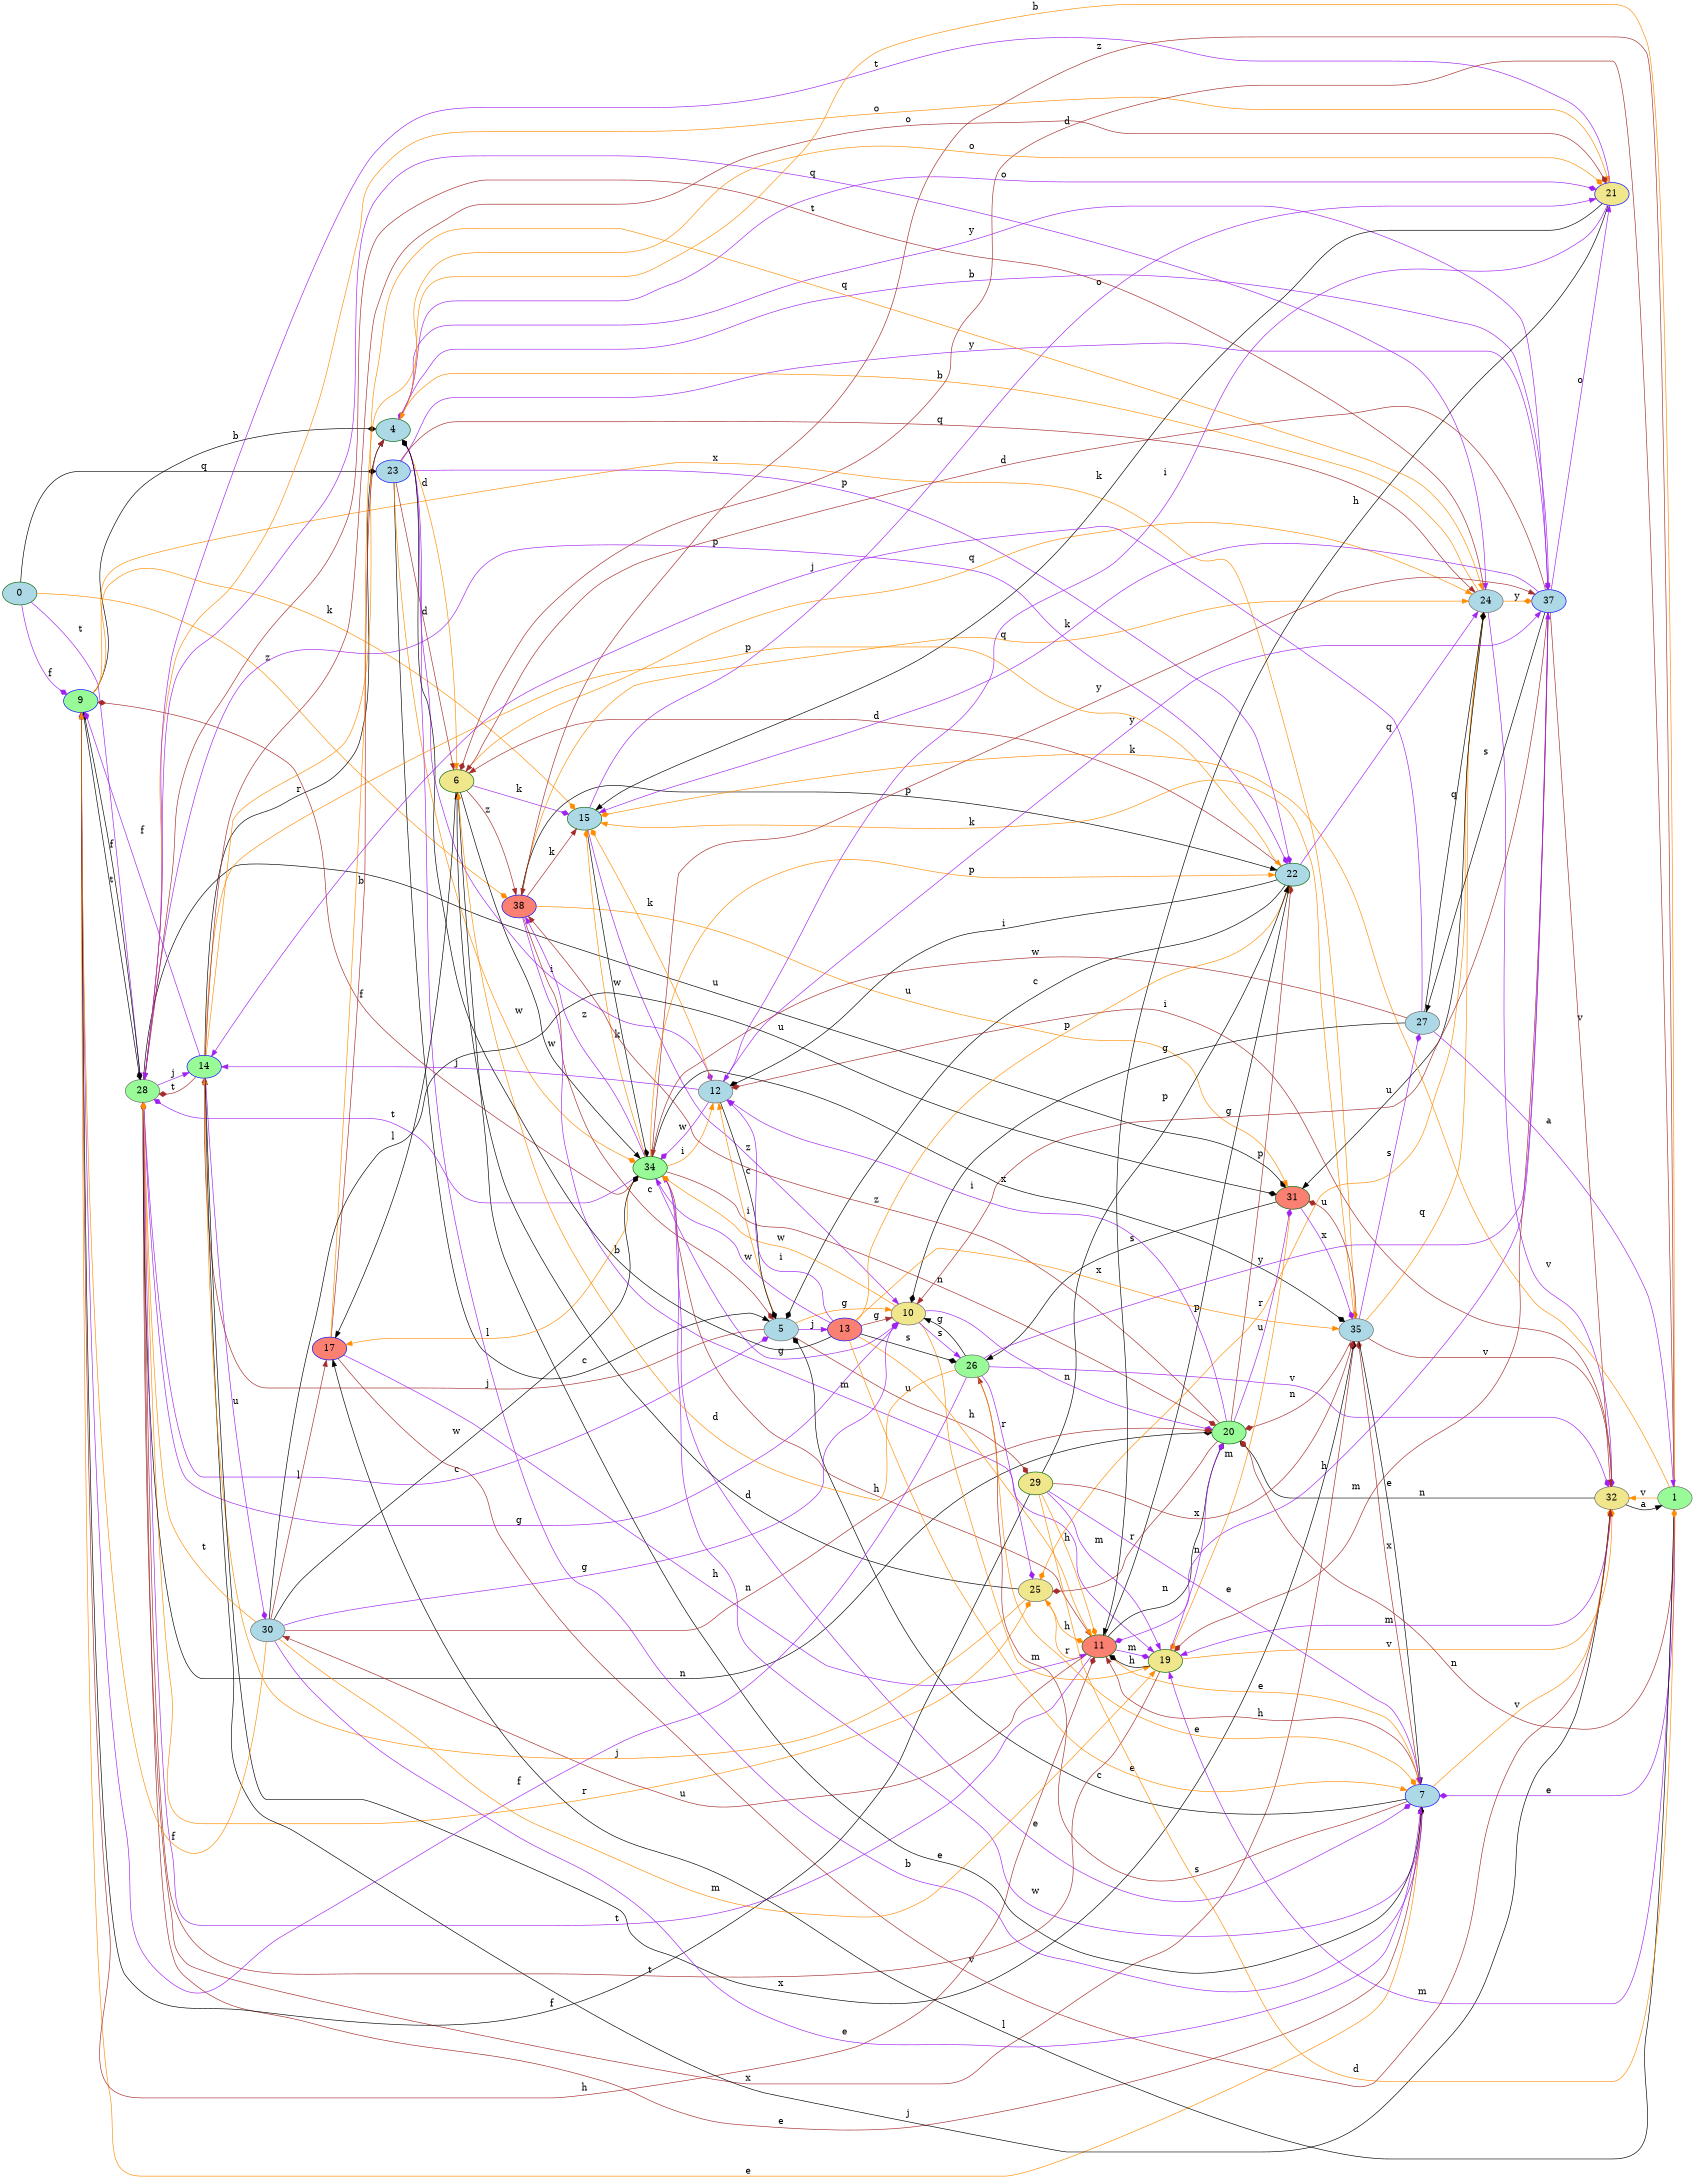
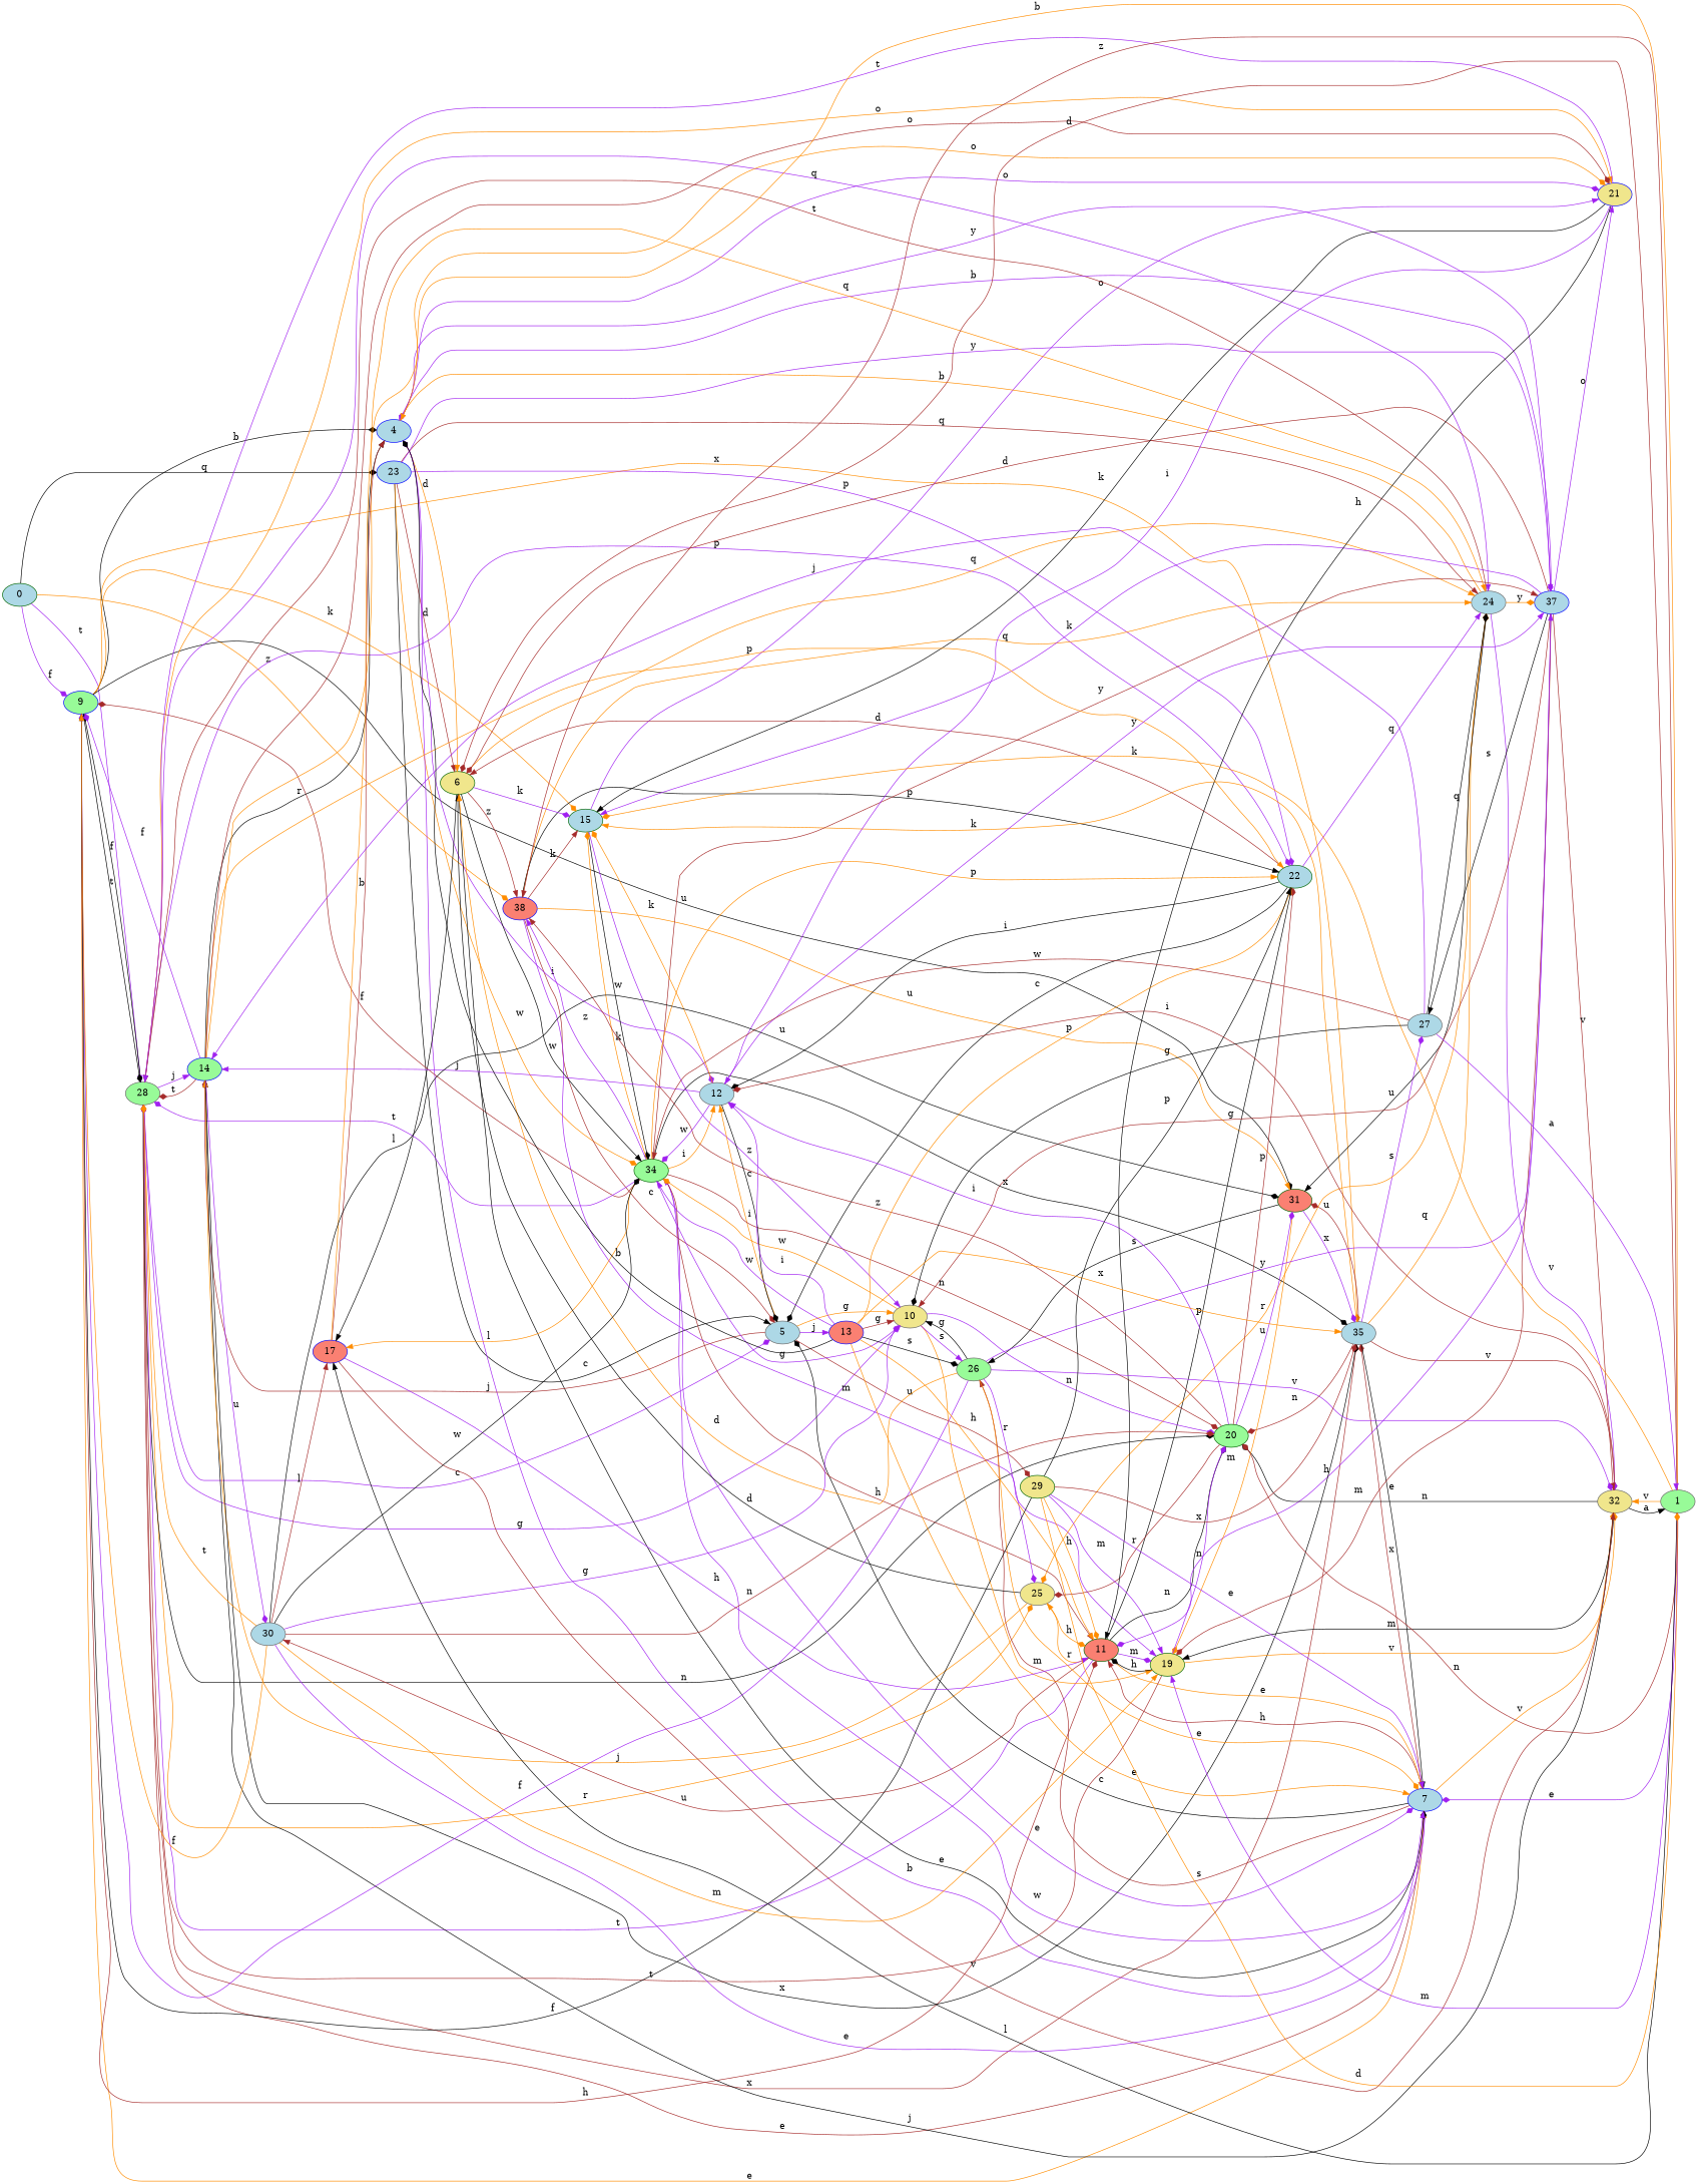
  strict digraph {
    rankdir=LR
    node [color=gray40 fillcolor=lightblue style=filled]
    edge [arrowhead=normal color=purple]
    0 [color=darkgreen]
    9 [color=blue fillcolor=palegreen]
    23 [color=blue]
    28 [fillcolor=palegreen]
    38 [color=blue fillcolor=salmon]
-   4 [color=darkgreen]
+   4 [color=blue]
    7 [color=blue]
    15 [color=darkgreen]
    11 [color=darkgreen fillcolor=salmon]
    35
    24
    6 [color=darkgreen fillcolor=khaki]
    37 [color=blue]
    5
    34 [color=darkgreen fillcolor=palegreen]
    22 [color=darkgreen]
    32 [fillcolor=khaki]
    25 [fillcolor=khaki]
    31 [color=darkgreen fillcolor=salmon]
    20 [color=darkgreen fillcolor=palegreen]
    21 [color=blue fillcolor=khaki]
    10 [fillcolor=khaki]
    14 [color=blue fillcolor=palegreen]
    19 [color=darkgreen fillcolor=khaki]
    1 [fillcolor=palegreen]
    17 [color=blue fillcolor=salmon]
    12
    26 [fillcolor=palegreen]
    27
    13 [color=blue fillcolor=salmon]
    29 [color=darkgreen fillcolor=khaki]
    30
    0 -> 9 [arrowhead=diamond label=f]
    0 -> 23 [arrowhead=diamond color=black label=q]
    0 -> 28 [label=t]
    0 -> 38 [arrowhead=diamond color=darkorange label=z]
    9 -> 28 [arrowhead=diamond color=black label=t]
    9 -> 4 [arrowhead=diamond color=black label=b]
    9 -> 7 [color=darkorange label=e]
    9 -> 15 [arrowhead=diamond color=darkorange label=k]
    9 -> 11 [arrowhead=diamond color=brown label=h]
    9 -> 35 [arrowhead=diamond color=darkorange label=x]
    23 -> 24 [color=brown label=q]
    23 -> 6 [color=brown label=d]
    23 -> 37 [label=y]
    23 -> 5 [color=black label=c]
    23 -> 34 [arrowhead=diamond color=darkorange label=w]
    23 -> 22 [arrowhead=diamond label=p]
    28 -> 9 [arrowhead=diamond color=black label=f]
    28 -> 7 [arrowhead=diamond color=brown label=e]
    28 -> 35 [arrowhead=diamond color=brown label=x]
    28 -> 24 [label=q]
    28 -> 5 [arrowhead=diamond label=c]
    28 -> 22 [arrowhead=diamond label=p]
    28 -> 25 [arrowhead=diamond color=darkorange label=r]
-   28 -> 31 [arrowhead=diamond color=black label=u]
+   9 -> 31 [arrowhead=diamond color=black label=u]
    28 -> 20 [arrowhead=diamond color=black label=n]
    28 -> 21 [color=darkorange label=o]
    28 -> 10 [label=g]
    28 -> 14 [label=j]
    38 -> 15 [color=brown label=k]
    38 -> 24 [color=darkorange label=q]
    38 -> 5 [arrowhead=diamond color=brown label=c]
    38 -> 22 [color=black label=p]
    38 -> 31 [color=darkorange label=u]
    38 -> 19 [label=m]
    4 -> 6 [color=darkorange label=d]
    4 -> 37 [arrowhead=diamond label=y]
    4 -> 21 [arrowhead=diamond label=o]
    4 -> 12 [arrowhead=diamond label=i]
    7 -> 4 [arrowhead=diamond label=b]
    7 -> 11 [color=brown label=h]
    7 -> 35 [arrowhead=diamond color=brown label=x]
    7 -> 5 [arrowhead=diamond color=black label=c]
    7 -> 34 [label=w]
    7 -> 32 [arrowhead=diamond color=darkorange label=v]
    7 -> 26 [color=brown label=s]
    15 -> 34 [arrowhead=diamond color=black label=w]
    15 -> 21 [label=o]
    15 -> 10 [label=z]
    11 -> 28 [label=t]
    11 -> 7 [color=darkorange label=e]
    11 -> 22 [arrowhead=diamond color=black label=p]
    11 -> 25 [color=darkorange label=r]
    11 -> 20 [arrowhead=diamond color=black label=n]
    11 -> 19 [arrowhead=diamond label=m]
    11 -> 30 [color=brown label=u]
    35 -> 7 [color=black label=e]
    35 -> 15 [color=darkorange label=k]
    35 -> 24 [arrowhead=diamond color=darkorange label=q]
    35 -> 32 [arrowhead=diamond color=brown label=v]
    35 -> 31 [arrowhead=diamond color=brown label=u]
    35 -> 20 [arrowhead=diamond color=brown label=n]
    35 -> 27 [arrowhead=diamond label=s]
    24 -> 28 [color=brown label=t]
    24 -> 4 [color=darkorange label=b]
    24 -> 37 [arrowhead=diamond color=darkorange label=y]
    24 -> 32 [arrowhead=diamond label=v]
    24 -> 25 [arrowhead=diamond color=darkorange label=r]
    24 -> 31 [color=black label=u]
    6 -> 38 [color=brown label=z]
    6 -> 7 [arrowhead=diamond color=black label=e]
    6 -> 15 [arrowhead=diamond label=k]
    6 -> 24 [color=darkorange label=q]
    6 -> 34 [color=black label=w]
    6 -> 17 [color=black label=l]
    37 -> 4 [arrowhead=diamond label=b]
    37 -> 15 [label=k]
    37 -> 11 [arrowhead=diamond label=h]
-   37 -> 6 [color=brown label=d]
+   37 -> 6 [arrowhead=diamond color=brown label=d]
    37 -> 32 [color=brown label=v]
    37 -> 21 [label=o]
    37 -> 10 [color=brown label=g]
    37 -> 19 [arrowhead=diamond color=brown label=m]
    37 -> 27 [color=black label=s]
    5 -> 10 [color=darkorange label=g]
    5 -> 14 [arrowhead=diamond color=brown label=j]
    5 -> 12 [color=darkorange label=i]
    5 -> 13 [label=j]
    5 -> 29 [arrowhead=diamond color=brown label=u]
    34 -> 9 [arrowhead=diamond color=brown label=f]
    34 -> 28 [arrowhead=diamond label=t]
    34 -> 38 [label=z]
    34 -> 7 [arrowhead=diamond label=e]
    34 -> 15 [arrowhead=diamond color=darkorange label=k]
    34 -> 11 [color=brown label=h]
    34 -> 35 [arrowhead=diamond color=black label=x]
    34 -> 37 [color=brown label=y]
    34 -> 22 [color=darkorange label=p]
    34 -> 20 [arrowhead=diamond color=brown label=n]
    34 -> 10 [label=g]
    34 -> 17 [color=darkorange label=l]
    34 -> 12 [color=darkorange label=i]
    22 -> 24 [label=q]
    22 -> 6 [color=brown label=d]
    22 -> 5 [arrowhead=diamond color=black label=c]
    22 -> 12 [arrowhead=diamond color=black label=i]
    32 -> 20 [arrowhead=diamond color=black label=n]
    32 -> 14 [color=black label=j]
-   32 -> 19 [label=m]
+   32 -> 19 [color=black label=m]
    32 -> 1 [color=black label=a]
    32 -> 12 [arrowhead=diamond color=brown label=i]
    25 -> 11 [arrowhead=diamond color=darkorange label=h]
    25 -> 6 [color=black label=d]
    25 -> 14 [color=darkorange label=j]
    31 -> 35 [arrowhead=diamond label=x]
    31 -> 19 [arrowhead=diamond color=darkorange label=m]
    31 -> 26 [color=black label=s]
    20 -> 38 [color=brown label=z]
    20 -> 22 [arrowhead=diamond color=brown label=p]
    20 -> 25 [arrowhead=diamond color=brown label=r]
    20 -> 31 [arrowhead=diamond label=u]
    20 -> 12 [label=i]
    21 -> 28 [label=t]
    21 -> 15 [color=black label=k]
    21 -> 11 [color=black label=h]
    21 -> 12 [label=i]
    10 -> 34 [arrowhead=diamond color=darkorange label=w]
    10 -> 20 [arrowhead=diamond label=n]
    10 -> 19 [color=darkorange label=m]
    10 -> 26 [label=s]
    14 -> 9 [arrowhead=diamond label=f]
    14 -> 28 [arrowhead=diamond color=brown label=t]
    14 -> 4 [color=black label=r]
    14 -> 35 [arrowhead=diamond color=black label=x]
    14 -> 24 [color=darkorange label=q]
    14 -> 22 [color=darkorange label=p]
    14 -> 21 [arrowhead=diamond color=brown label=o]
    14 -> 30 [arrowhead=diamond label=u]
    19 -> 28 [arrowhead=diamond color=brown label=t]
    19 -> 11 [arrowhead=diamond color=black label=h]
    19 -> 32 [arrowhead=diamond color=darkorange label=v]
    19 -> 20 [arrowhead=diamond label=n]
    1 -> 38 [color=brown label=z]
    1 -> 4 [color=darkorange label=b]
    1 -> 7 [arrowhead=diamond label=e]
    1 -> 15 [arrowhead=diamond color=darkorange label=k]
    1 -> 6 [arrowhead=diamond color=brown label=d]
    1 -> 32 [color=darkorange label=v]
    1 -> 20 [arrowhead=diamond color=brown label=n]
    1 -> 19 [label=m]
    1 -> 17 [color=black label=l]
    17 -> 4 [color=brown label=b]
    17 -> 11 [label=h]
    17 -> 32 [color=brown label=v]
    17 -> 21 [arrowhead=diamond color=darkorange label=o]
    12 -> 15 [arrowhead=diamond color=darkorange label=k]
    12 -> 37 [label=y]
    12 -> 5 [arrowhead=diamond color=black label=c]
    12 -> 34 [arrowhead=diamond label=w]
    12 -> 14 [label=j]
    26 -> 9 [arrowhead=diamond label=f]
    26 -> 7 [arrowhead=diamond color=darkorange label=e]
    26 -> 6 [color=darkorange label=d]
    26 -> 37 [label=y]
    26 -> 32 [arrowhead=diamond label=v]
    26 -> 25 [arrowhead=diamond label=r]
    26 -> 10 [color=black label=g]
    27 -> 24 [arrowhead=diamond color=black label=q]
    27 -> 34 [color=brown label=w]
    27 -> 10 [arrowhead=diamond color=black label=g]
    27 -> 14 [label=j]
    27 -> 1 [label=a]
    13 -> 4 [arrowhead=diamond color=black label=b]
    13 -> 7 [color=darkorange label=e]
    13 -> 11 [color=darkorange label=h]
    13 -> 35 [color=darkorange label=x]
    13 -> 34 [label=w]
    13 -> 22 [color=darkorange label=p]
    13 -> 10 [color=brown label=g]
    13 -> 12 [label=i]
    13 -> 26 [arrowhead=diamond color=black label=s]
    29 -> 9 [color=black label=f]
    29 -> 7 [label=e]
    29 -> 11 [arrowhead=diamond color=darkorange label=h]
    29 -> 35 [arrowhead=diamond color=brown label=x]
    29 -> 22 [color=black label=p]
    29 -> 19 [label=m]
    29 -> 1 [arrowhead=diamond color=darkorange label=d]
    30 -> 9 [color=darkorange label=f]
    30 -> 28 [arrowhead=diamond color=darkorange label=t]
    30 -> 7 [label=e]
    30 -> 34 [arrowhead=diamond color=black label=w]
    30 -> 31 [arrowhead=diamond color=black label=u]
    30 -> 20 [arrowhead=diamond color=brown label=n]
    30 -> 10 [arrowhead=diamond label=g]
    30 -> 19 [color=darkorange label=m]
    30 -> 17 [color=brown label=l]
  }
